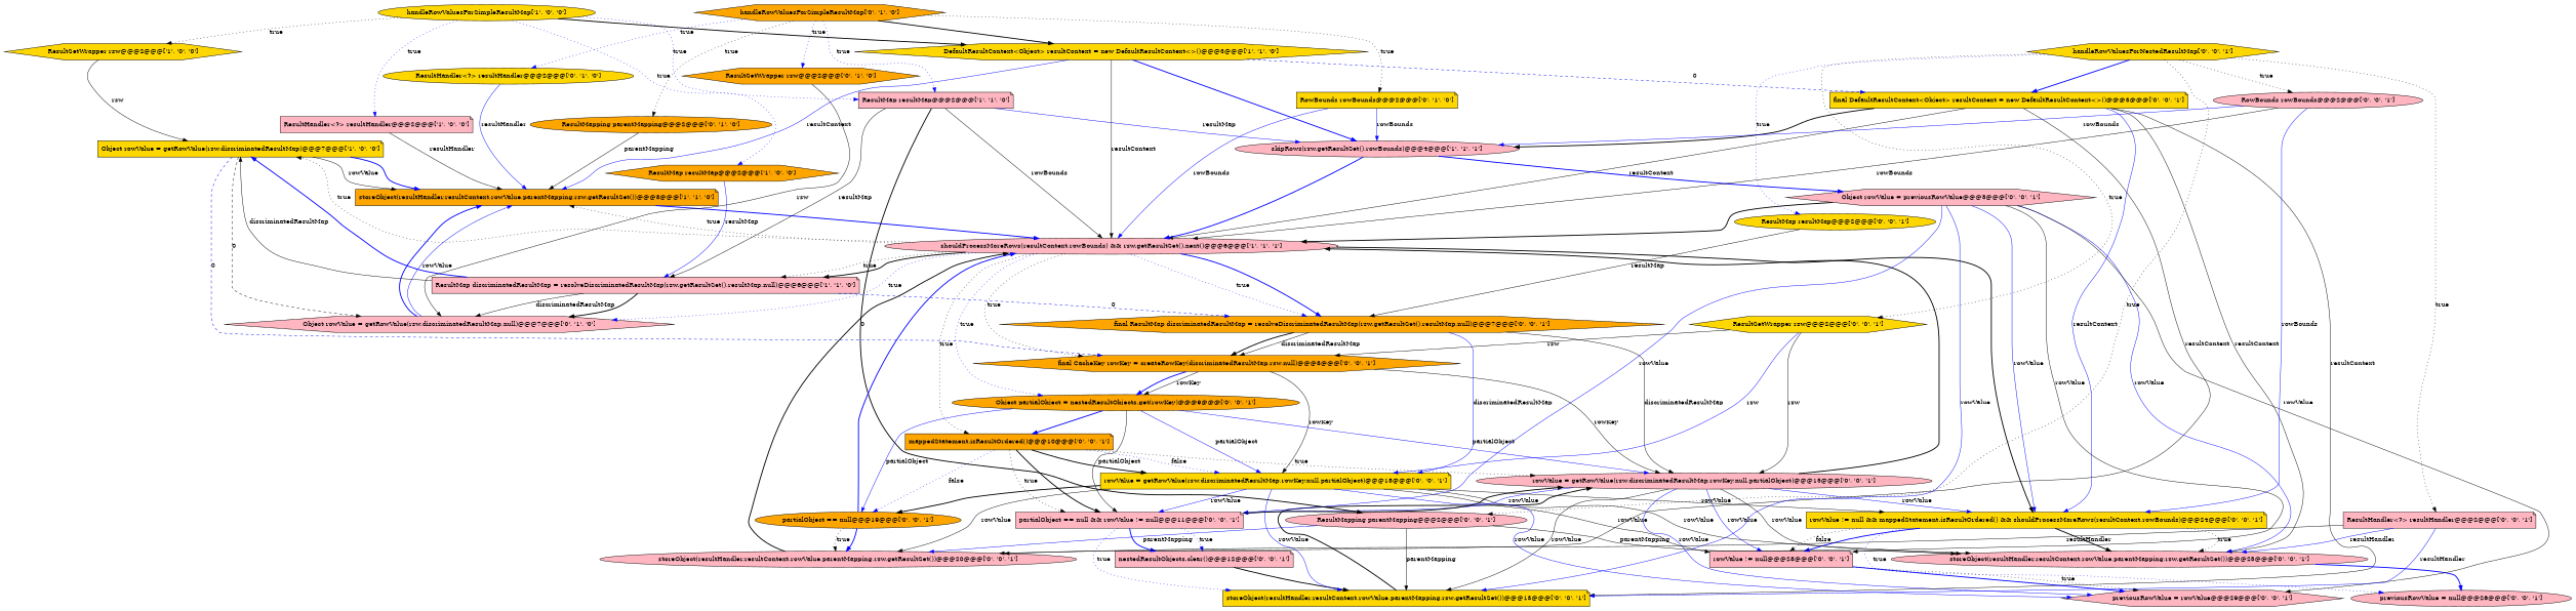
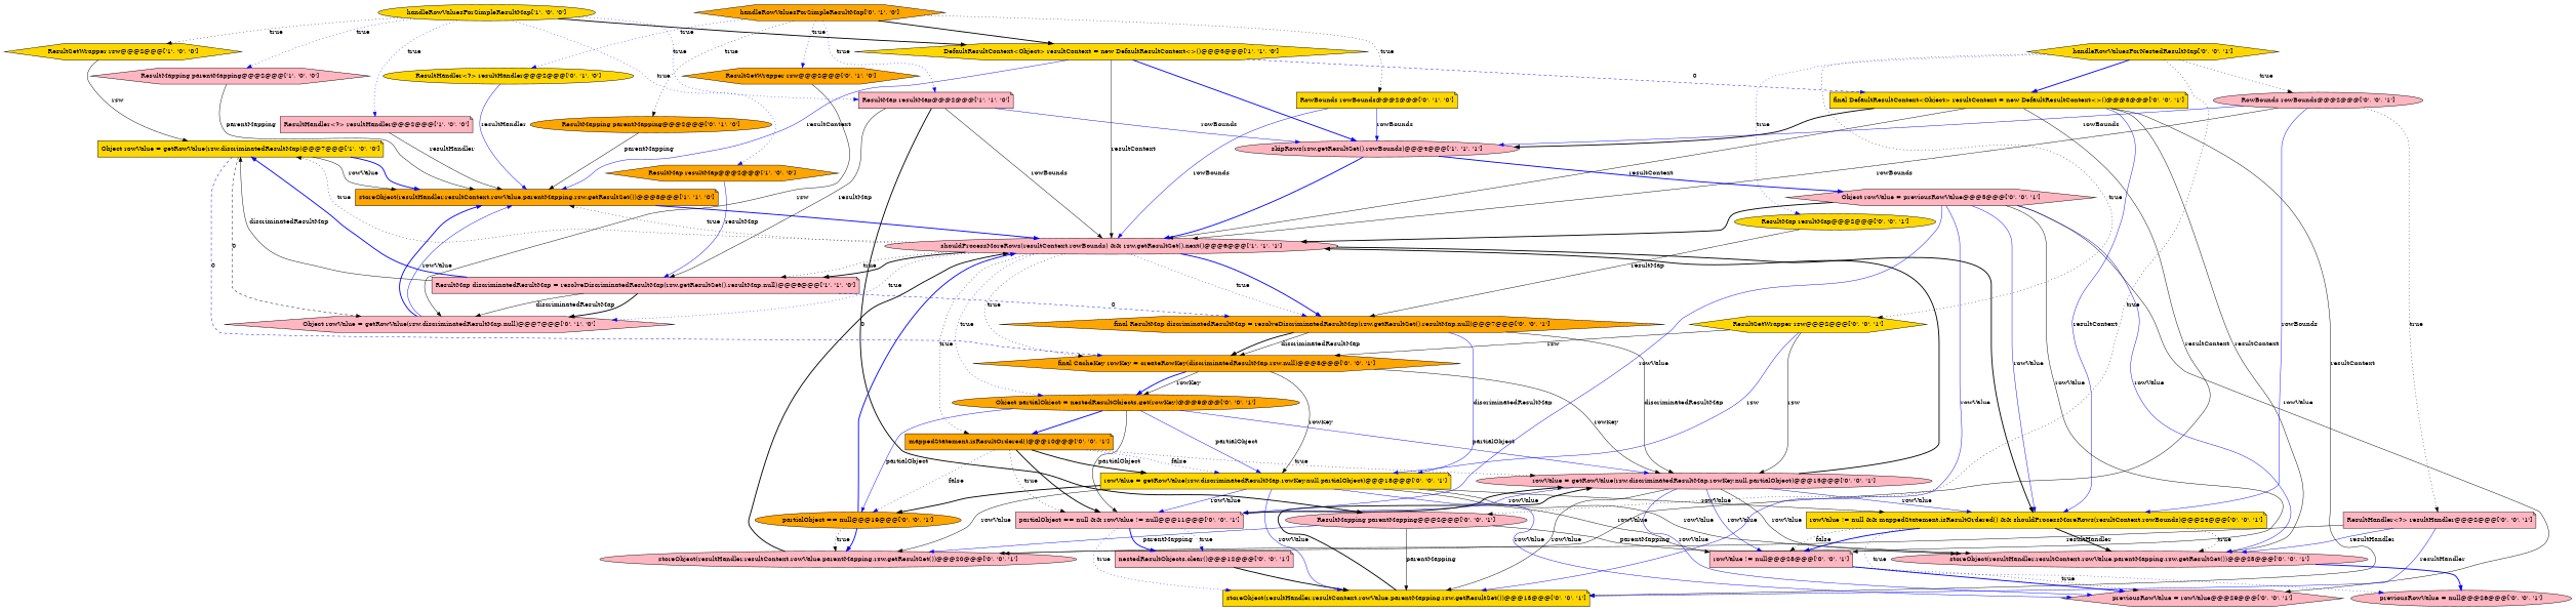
  digraph {
    node [fillcolor=lightpink shape=note style=filled]
    edge [color=black style=solid]
    n1 [fillcolor=gold label="ResultSetWrapper rsw@@@2@@@['1', '0', '0']" shape=hexagon]
    n2 [fillcolor=gold label="Object rowValue = getRowValue(rsw,discriminatedResultMap)@@@7@@@['1', '0', '0']"]
    n3 [fillcolor=orange label="storeObject(resultHandler,resultContext,rowValue,parentMapping,rsw.getResultSet())@@@8@@@['1', '1', '0']"]
    n4 [fillcolor=orange label="final CacheKey rowKey = createRowKey(discriminatedResultMap,rsw,null)@@@8@@@['0', '0', '1']" shape=hexagon]
    n5 [label="Object rowValue = getRowValue(rsw,discriminatedResultMap,null)@@@7@@@['0', '1', '0']" shape=hexagon]
    n6 [label="nestedResultObjects.clear()@@@12@@@['0', '0', '1']"]
    n7 [fillcolor=gold label="storeObject(resultHandler,resultContext,rowValue,parentMapping,rsw.getResultSet())@@@13@@@['0', '0', '1']"]
    n8 [label="rowValue = getRowValue(rsw,discriminatedResultMap,rowKey,null,partialObject)@@@15@@@['0', '0', '1']" shape=ellipse]
    n9 [label="shouldProcessMoreRows(resultContext,rowBounds) && rsw.getResultSet().next()@@@6@@@['1', '1', '1']" shape=ellipse]
    n10 [fillcolor=gold label="rowValue != null && mappedStatement.isResultOrdered() && shouldProcessMoreRows(resultContext,rowBounds)@@@24@@@['0', '0', '1']"]
    n11 [fillcolor=orange label="mappedStatement.isResultOrdered()@@@10@@@['0', '0', '1']"]
    n12 [fillcolor=orange label="Object partialObject = nestedResultObjects.get(rowKey)@@@9@@@['0', '0', '1']" shape=ellipse]
    n13 [fillcolor=orange label="final ResultMap discriminatedResultMap = resolveDiscriminatedResultMap(rsw.getResultSet(),resultMap,null)@@@7@@@['0', '0', '1']" shape=hexagon]
    n14 [label="ResultMap discriminatedResultMap = resolveDiscriminatedResultMap(rsw.getResultSet(),resultMap,null)@@@6@@@['1', '1', '0']"]
    n15 [fillcolor=gold label="final DefaultResultContext<Object> resultContext = new DefaultResultContext<>()@@@3@@@['0', '0', '1']"]
    n16 [label="skipRows(rsw.getResultSet(),rowBounds)@@@4@@@['1', '1', '1']" shape=ellipse]
    n17 [label="storeObject(resultHandler,resultContext,rowValue,parentMapping,rsw.getResultSet())@@@20@@@['0', '0', '1']" shape=ellipse]
    n18 [label="storeObject(resultHandler,resultContext,rowValue,parentMapping,rsw.getResultSet())@@@25@@@['0', '0', '1']" shape=ellipse]
    n19 [label="Object rowValue = previousRowValue@@@5@@@['0', '0', '1']" shape=hexagon]
    n20 [label="previousRowValue = null@@@26@@@['0', '0', '1']" shape=ellipse]
    n21 [label="rowValue != null@@@28@@@['0', '0', '1']"]
    n22 [label="previousRowValue = rowValue@@@29@@@['0', '0', '1']" shape=hexagon]
    n23 [fillcolor=gold label="RowBounds rowBounds@@@2@@@['0', '1', '0']"]
    n24 [label="partialObject == null && rowValue != null@@@11@@@['0', '0', '1']"]
    n25 [fillcolor=gold label="handleRowValuesForSimpleResultMap['1', '0', '0']" shape=ellipse]
    n26 [label="ResultMap resultMap@@@2@@@['1', '1', '0']"]
    n27 [label="ResultHandler<?> resultHandler@@@2@@@['1', '0', '0']"]
+   n28 [label="ResultMapping parentMapping@@@2@@@['1', '0', '0']" shape=hexagon]
    n29 [fillcolor=orange label="ResultMap resultMap@@@2@@@['1', '0', '0']" shape=hexagon]
    n30 [fillcolor=gold label="DefaultResultContext<Object> resultContext = new DefaultResultContext<>()@@@3@@@['1', '1', '0']" shape=hexagon]
    n31 [label="ResultMapping parentMapping@@@2@@@['0', '0', '1']" shape=ellipse]
    n32 [fillcolor=orange label="partialObject == null@@@19@@@['0', '0', '1']" shape=ellipse]
    n33 [fillcolor=gold label="rowValue = getRowValue(rsw,discriminatedResultMap,rowKey,null,partialObject)@@@18@@@['0', '0', '1']"]
    n34 [fillcolor=gold label="ResultSetWrapper rsw@@@2@@@['0', '0', '1']" shape=hexagon]
    n35 [fillcolor=orange label="handleRowValuesForSimpleResultMap['0', '1', '0']" shape=hexagon]
    n36 [fillcolor=orange label="ResultMapping parentMapping@@@2@@@['0', '1', '0']" shape=ellipse]
    n37 [fillcolor=orange label="ResultSetWrapper rsw@@@2@@@['0', '1', '0']" shape=hexagon]
    n38 [fillcolor=gold label="ResultHandler<?> resultHandler@@@2@@@['0', '1', '0']" shape=ellipse]
    n39 [label="ResultHandler<?> resultHandler@@@2@@@['0', '0', '1']"]
    n40 [fillcolor=gold label="ResultMap resultMap@@@2@@@['0', '0', '1']" shape=ellipse]
    n41 [label="RowBounds rowBounds@@@2@@@['0', '0', '1']" shape=ellipse]
    n42 [fillcolor=gold label="handleRowValuesForNestedResultMap['0', '0', '1']" shape=hexagon]
    n1 -> n2 [label=rsw]
    n2 -> n3 [label=rowValue]
    n2 -> n3 [color=blue style=bold]
    n2 -> n4 [color=blue label=0 style=dashed]
    n2 -> n5 [label=0 style=dashed]
    n3 -> n9 [color=blue style=bold]
    n4 -> n8 [label=rowKey]
    n4 -> n12 [label=rowKey]
    n4 -> n12 [color=blue style=bold]
    n4 -> n33 [label=rowKey]
    n5 -> n3 [color=blue label=rowValue]
    n5 -> n3 [color=blue style=bold]
    n6 -> n7 [style=bold]
    n7 -> n8 [style=bold]
    n8 -> n7 [label=rowValue]
    n8 -> n9 [style=bold]
    n8 -> n10 [color=blue label=rowValue]
    n8 -> n18 [label=rowValue]
    n8 -> n21 [color=blue label=rowValue]
    n8 -> n22 [color=blue label=rowValue]
    n8 -> n24 [color=blue label=rowValue]
    n9 -> n2 [label=true style=dotted]
    n9 -> n3 [label=true style=dotted]
    n9 -> n4 [label=true style=dotted]
    n9 -> n5 [color=blue label=true style=dotted]
    n9 -> n10 [style=bold]
    n9 -> n11 [label=true style=dotted]
    n9 -> n12 [color=blue label=true style=dotted]
    n9 -> n13 [color=blue style=bold]
    n9 -> n13 [color=blue label=true style=dotted]
    n9 -> n14 [label=true style=dotted]
    n9 -> n14 [style=bold]
    n10 -> n18 [label=true style=dotted]
    n10 -> n18 [style=bold]
    n10 -> n20 [color=blue label=true style=dotted]
    n10 -> n21 [color=blue style=bold]
    n10 -> n21 [label=false style=dotted]
    n11 -> n8 [label=true style=dotted]
    n11 -> n24 [style=bold]
    n11 -> n24 [label=true style=dotted]
    n11 -> n32 [color=blue label=false style=dotted]
    n11 -> n33 [style=bold]
    n11 -> n33 [color=blue label=false style=dotted]
    n12 -> n8 [color=blue label=partialObject]
    n12 -> n11 [color=blue style=bold]
    n12 -> n24 [label=partialObject]
    n12 -> n32 [color=blue label=partialObject]
    n12 -> n33 [color=blue label=partialObject]
    n13 -> n4 [label=discriminatedResultMap]
    n13 -> n4 [style=bold]
    n13 -> n8 [label=discriminatedResultMap]
    n13 -> n33 [color=blue label=discriminatedResultMap]
    n14 -> n2 [label=discriminatedResultMap]
    n14 -> n2 [color=blue style=bold]
    n14 -> n5 [label=discriminatedResultMap]
    n14 -> n5 [style=bold]
    n14 -> n13 [color=blue label=0 style=dashed]
    n15 -> n7 [label=resultContext]
    n15 -> n9 [label=resultContext]
    n15 -> n10 [color=blue label=resultContext]
    n15 -> n16 [style=bold]
    n15 -> n17 [label=resultContext]
    n15 -> n18 [label=resultContext]
    n16 -> n9 [color=blue style=bold]
    n16 -> n19 [color=blue style=bold]
    n17 -> n9 [style=bold]
    n18 -> n20 [color=blue style=bold]
    n19 -> n7 [color=blue label=rowValue]
    n19 -> n9 [style=bold]
    n19 -> n10 [color=blue label=rowValue]
    n19 -> n18 [color=blue label=rowValue]
    n19 -> n21 [label=rowValue]
    n19 -> n22 [label=rowValue]
    n19 -> n24 [color=blue label=rowValue]
    n21 -> n22 [color=blue style=bold]
    n21 -> n22 [label=true style=dotted]
    n23 -> n9 [color=blue label=rowBounds]
    n23 -> n16 [color=blue label=rowBounds]
    n24 -> n6 [color=blue label=true style=dotted]
    n24 -> n6 [color=blue style=bold]
    n24 -> n7 [color=blue label=true style=dotted]
    n24 -> n8 [style=bold]
    n25 -> n1 [label=true style=dotted]
    n25 -> n26 [color=blue label=true style=dotted]
    n25 -> n27 [color=blue label=true style=dotted]
+   n25 -> n28 [color=blue label=true style=dotted]
    n25 -> n29 [color=blue label=true style=dotted]
    n25 -> n30 [style=bold]
    n26 -> n9 [label=rowBounds]
    n26 -> n14 [label=resultMap]
-   n26 -> n16 [color=blue label=resultMap]
+   n26 -> n16 [color=blue label=rowBounds]
    n26 -> n31 [label=0 style=bold]
    n27 -> n3 [label=resultHandler]
+   n28 -> n3 [label=parentMapping]
    n29 -> n14 [color=blue label=resultMap]
    n30 -> n3 [color=blue label=resultContext]
    n30 -> n9 [label=resultContext]
    n30 -> n15 [color=blue label=0 style=dashed]
    n30 -> n16 [color=blue style=bold]
    n31 -> n7 [label=parentMapping]
    n31 -> n17 [color=blue label=parentMapping]
    n31 -> n18 [label=parentMapping]
    n32 -> n9 [color=blue style=bold]
    n32 -> n17 [color=blue style=bold]
    n32 -> n17 [label=true style=dotted]
    n33 -> n7 [color=blue label=rowValue]
    n33 -> n10 [label=rowValue]
    n33 -> n17 [label=rowValue]
    n33 -> n18 [label=rowValue]
    n33 -> n21 [label=rowValue]
    n33 -> n22 [color=blue label=rowValue]
    n33 -> n24 [color=blue label=rowValue]
    n33 -> n32 [style=bold]
    n34 -> n4 [label=rsw]
    n34 -> n8 [label=rsw]
    n34 -> n33 [color=blue label=rsw]
    n35 -> n23 [label=true style=dotted]
    n35 -> n26 [color=blue label=true style=dotted]
    n35 -> n30 [style=bold]
    n35 -> n36 [label=true style=dotted]
    n35 -> n37 [color=blue label=true style=dotted]
    n35 -> n38 [color=blue label=true style=dotted]
    n36 -> n3 [label=parentMapping]
    n37 -> n5 [label=rsw]
    n38 -> n3 [color=blue label=resultHandler]
    n39 -> n7 [color=blue label=resultHandler]
    n39 -> n17 [label=resultHandler]
    n39 -> n18 [color=blue label=resultHandler]
    n40 -> n13 [label=resultMap]
    n41 -> n9 [label=rowBounds]
    n41 -> n10 [color=blue label=rowBounds]
    n41 -> n16 [color=blue label=rowBounds]
    n42 -> n15 [color=blue style=bold]
    n42 -> n31 [label=true style=dotted]
    n42 -> n34 [label=true style=dotted]
-   n42 -> n39 [label=true style=dotted]
+   n41 -> n39 [label=true style=dotted]
    n42 -> n40 [color=blue label=true style=dotted]
    n42 -> n41 [label=true style=dotted]
  }
